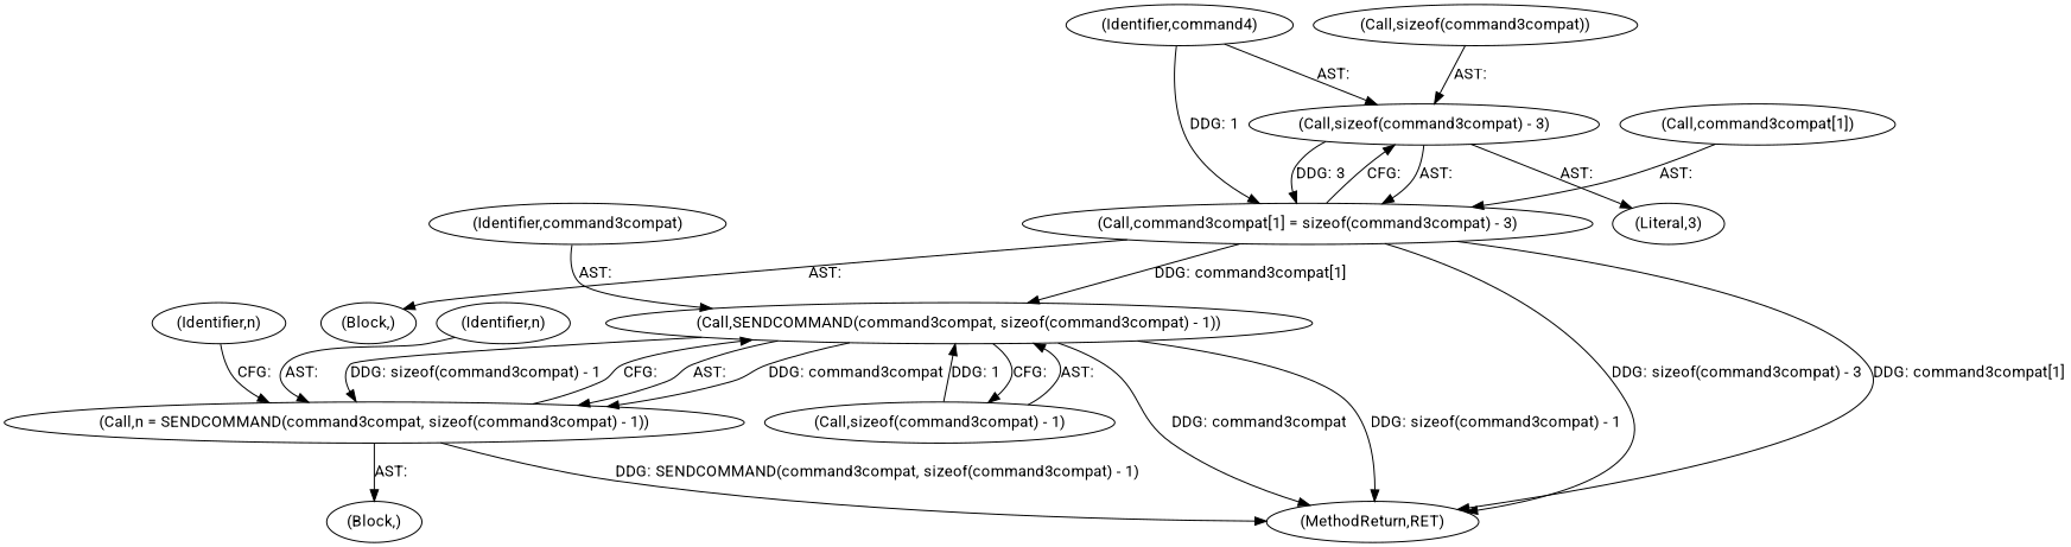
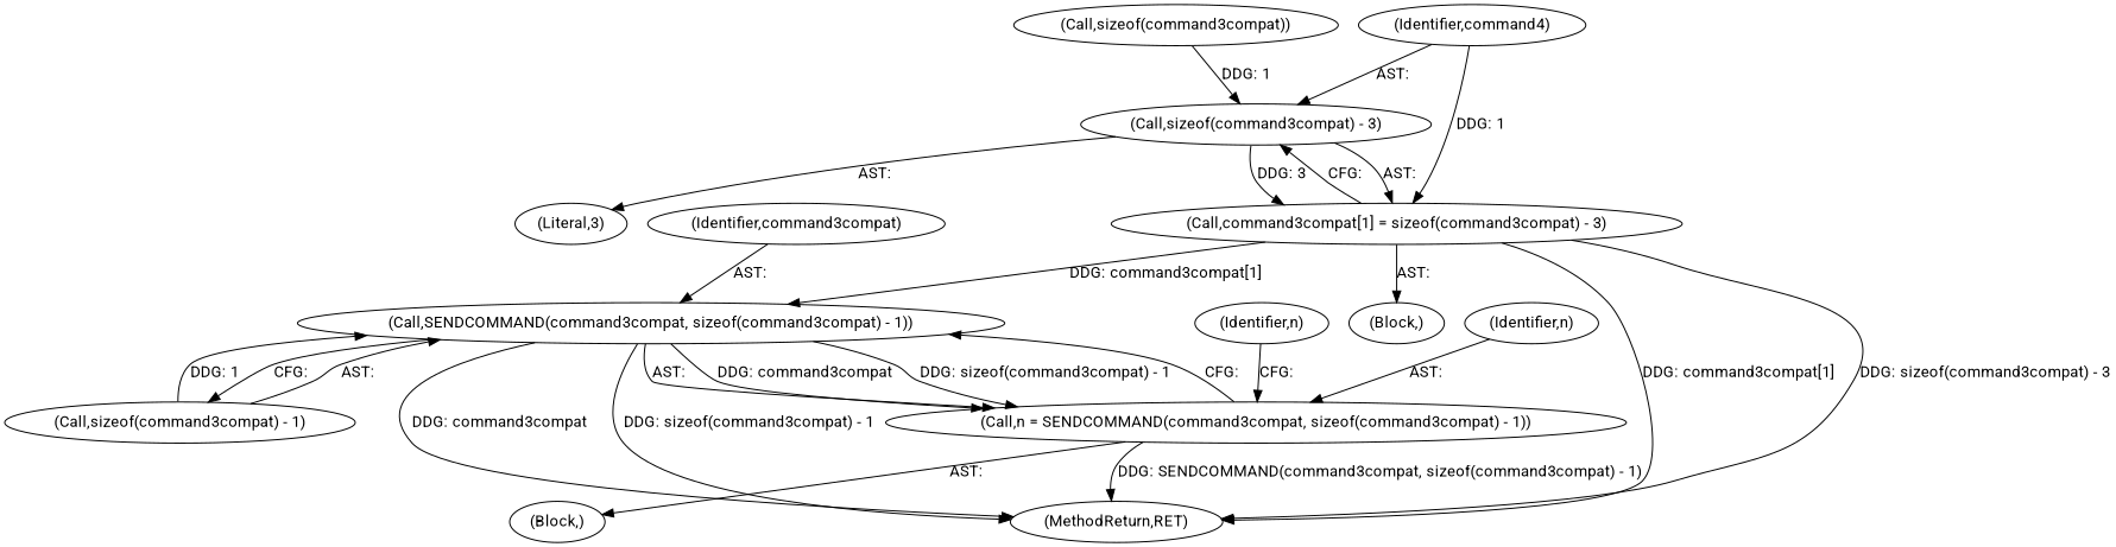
  digraph {
    fontname=Roboto
    node [fontname=Roboto]
    edge [fontname=Roboto]
    n1 [label="(Call,sizeof(command3compat) - 3)"]
    n2 [label="(Call,command3compat[1] = sizeof(command3compat) - 3)"]
    n3 [label="(Literal,3)"]
    n4 [label="(Call,SENDCOMMAND(command3compat, sizeof(command3compat) - 1))"]
    n5 [label="(MethodReturn,RET)"]
    n6 [label="(Block,)"]
    n7 [label="(Call,n = SENDCOMMAND(command3compat, sizeof(command3compat) - 1))"]
    n8 [label="(Call,sizeof(command3compat) - 1)"]
    n9 [label="(Block,)"]
    n10 [label="(Call,sizeof(command3compat))"]
    n11 [label="(Identifier,n)"]
-   n12 [label="(Call,command3compat[1])"]
    n13 [label="(Identifier,n)"]
    n14 [label="(Identifier,command4)"]
    n15 [label="(Identifier,command3compat)"]
    n1 -> n2 [label="AST: "]
    n1 -> n2 [label="DDG: 3"]
    n1 -> n3 [label="AST: "]
    n2 -> n1 [label="CFG: "]
    n2 -> n4 [label="DDG: command3compat[1]"]
    n2 -> n5 [label="DDG: sizeof(command3compat) - 3"]
    n2 -> n5 [label="DDG: command3compat[1]"]
    n2 -> n6 [label="AST: "]
    n4 -> n5 [label="DDG: command3compat"]
    n4 -> n5 [label="DDG: sizeof(command3compat) - 1"]
    n4 -> n7 [label="AST: "]
    n4 -> n7 [label="DDG: command3compat"]
    n4 -> n7 [label="DDG: sizeof(command3compat) - 1"]
    n4 -> n8 [label="CFG: "]
    n7 -> n4 [label="CFG: "]
    n7 -> n5 [label="DDG: SENDCOMMAND(command3compat, sizeof(command3compat) - 1)"]
    n7 -> n9 [label="AST: "]
    n8 -> n4 [label="AST: "]
    n8 -> n4 [label="DDG: 1"]
-   n10 -> n1 [label="AST: "]
+   n10 -> n1 [label="DDG: 1"]
    n11 -> n7 [label="CFG: "]
-   n12 -> n2 [label="AST: "]
    n13 -> n7 [label="AST: "]
    n14 -> n1 [label="AST: "]
    n14 -> n2 [label="DDG: 1"]
    n15 -> n4 [label="AST: "]
  }
